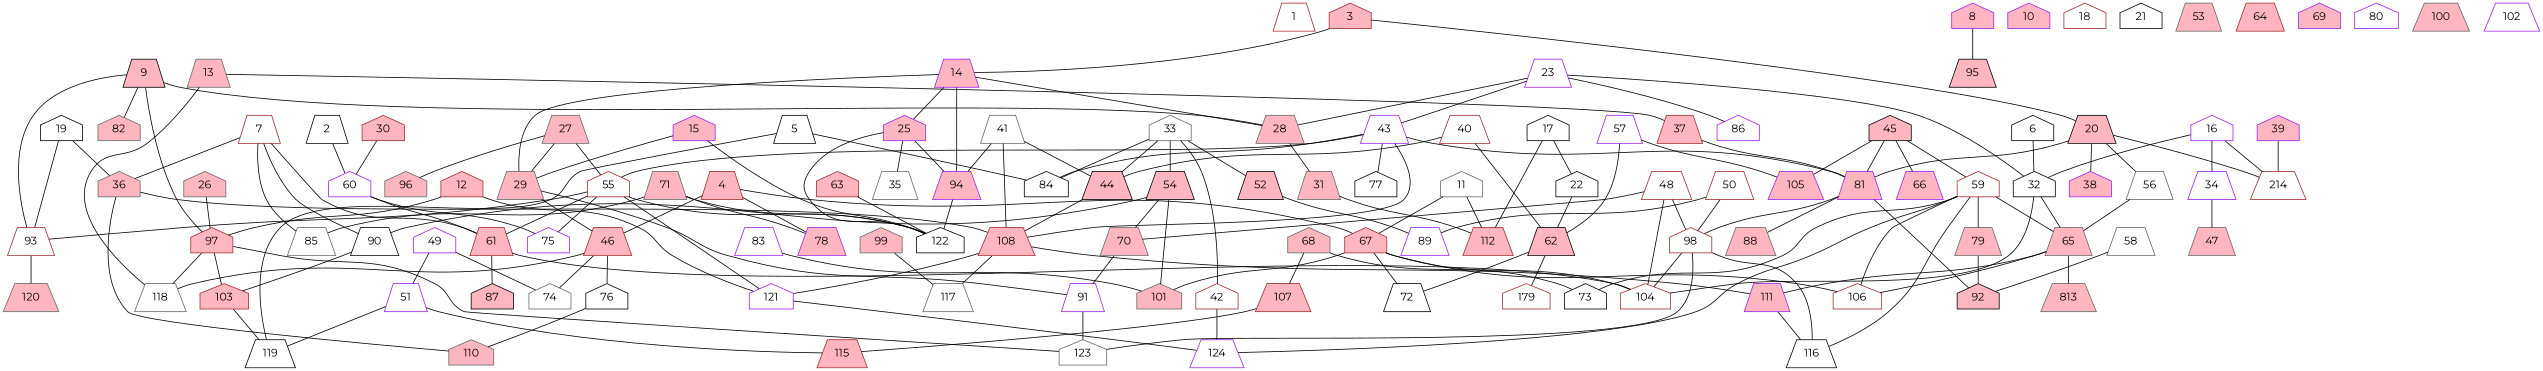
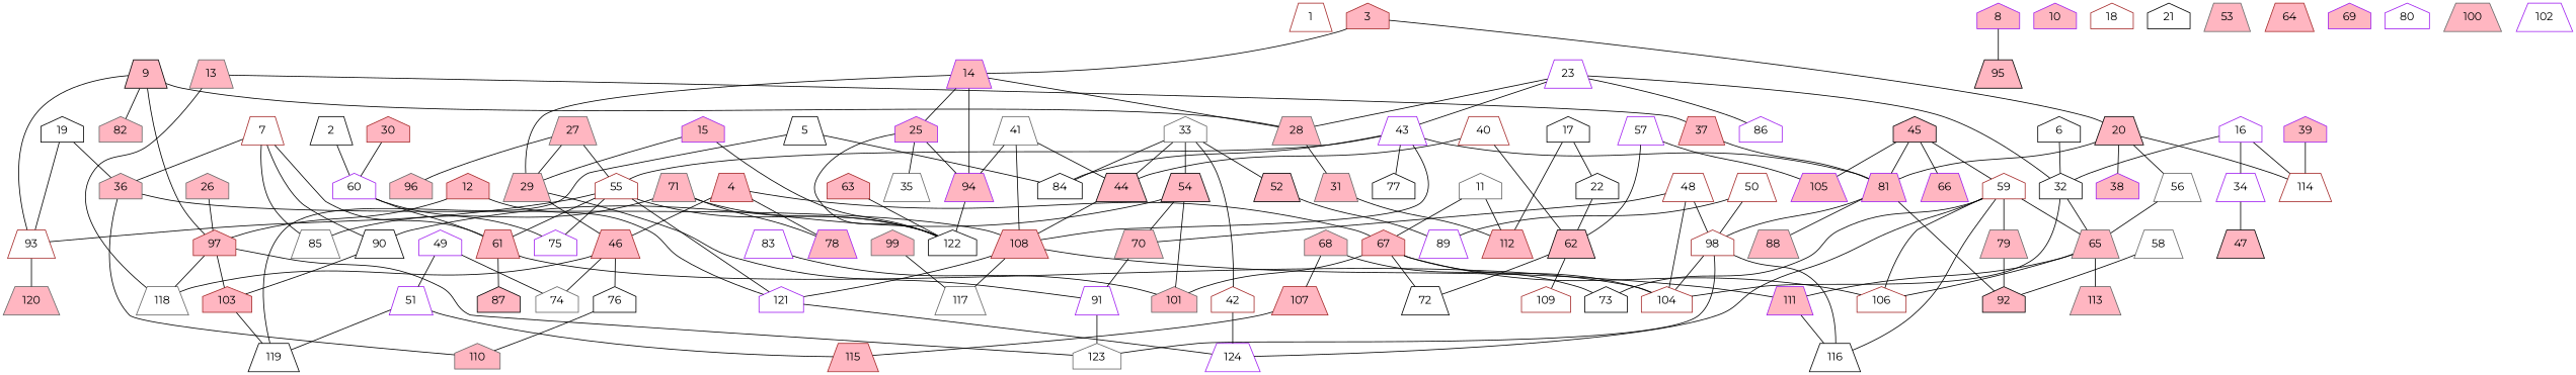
  graph {
    fontname=Montserrat
    node [color=gray40 fillcolor=lightpink fontname=Montserrat shape=trapezium style=filled]
    edge [fontname=Montserrat]
    1 [color=brown fillcolor=white]
    2 [color=black fillcolor=white]
    60 [color=purple fillcolor=white shape=house]
    61 [color=brown]
    75 [color=purple fillcolor=white shape=house]
    3 [color=brown shape=house]
    14 [color=purple]
    20 [color=black]
    28
    25 [color=purple shape=house]
    29
    94 [color=purple]
-   114 [color=brown fillcolor=white label=214]
+   114 [color=brown fillcolor=white]
    38 [color=purple shape=house]
    56 [fillcolor=white]
    81 [color=purple]
    4 [color=brown]
    46 [color=brown]
    67 [color=brown shape=house]
    78 [color=purple]
    118 [fillcolor=white]
    74 [fillcolor=white shape=house]
    76 [color=black fillcolor=white shape=house]
    104 [color=brown fillcolor=white shape=house]
    101 [shape=house]
    106 [color=brown fillcolor=white shape=house]
    72 [color=black fillcolor=white]
    5 [color=black fillcolor=white]
    84 [color=black fillcolor=white shape=house]
    119 [color=black fillcolor=white]
    6 [color=black fillcolor=white shape=house]
    32 [color=black fillcolor=white shape=house]
    65
    7 [color=brown fillcolor=white]
    36 [shape=house]
    85 [fillcolor=white]
    90 [color=black fillcolor=white]
    110 [shape=house]
    108 [color=brown]
    87 [color=black shape=house]
    83 [color=purple fillcolor=white]
    103 [color=brown shape=house]
    8 [color=purple shape=house]
    95 [color=black]
    9 [color=black]
    82 [shape=house]
    93 [color=brown fillcolor=white]
    97 [color=brown shape=house]
    31
    120
    123 [fillcolor=white shape=house]
    10 [color=purple shape=house]
    11 [fillcolor=white shape=house]
    112 [color=brown]
    12 [color=brown shape=house]
    121 [color=purple fillcolor=white shape=house]
    124 [color=purple fillcolor=white]
    37 [color=brown]
    13
    122 [color=black fillcolor=white shape=house]
    35 [fillcolor=white]
    91 [color=purple fillcolor=white]
    15 [color=purple shape=house]
    16 [color=purple fillcolor=white shape=house]
    34 [color=purple fillcolor=white]
-   47
+   47 [color=black]
    17 [color=black fillcolor=white shape=house]
    22 [color=black fillcolor=white shape=house]
    62 [color=black]
    18 [color=brown fillcolor=white shape=house]
    19 [color=black fillcolor=white shape=house]
    98 [color=brown fillcolor=white shape=house]
    92 [color=black shape=house]
    88
    21 [color=black fillcolor=white shape=house]
-   109 [color=brown fillcolor=white shape=house label=179]
+   109 [color=brown fillcolor=white shape=house]
    23 [color=purple fillcolor=white]
    43 [color=purple fillcolor=white]
    86 [color=purple fillcolor=white shape=house]
    55 [color=brown fillcolor=white shape=house]
    77 [color=black fillcolor=white shape=house]
    26 [shape=house]
    27
    96 [shape=house]
    30 [color=brown shape=house]
    111 [color=purple]
-   113 [label=813]
+   113
    33 [fillcolor=white shape=house]
    42 [color=brown fillcolor=white shape=house]
    44 [color=black]
    52 [color=black]
    54 [color=black]
    89 [color=purple fillcolor=white]
    70
    117 [fillcolor=white]
    116 [color=black fillcolor=white]
    39 [color=purple shape=house]
    40 [color=brown fillcolor=white]
    41 [fillcolor=white]
    45 [color=black shape=house]
    59 [color=brown fillcolor=white shape=house]
    66 [color=purple]
    105 [color=purple]
    73 [color=black fillcolor=white shape=house]
    79
    48 [color=brown fillcolor=white]
    49 [color=purple fillcolor=white shape=house]
    51 [color=purple fillcolor=white]
    115 [color=brown]
    50 [color=brown fillcolor=white]
    53
    57 [color=purple fillcolor=white]
    58 [fillcolor=white]
    63 [color=brown shape=house]
    64 [color=brown]
    68 [shape=house]
    107 [color=brown]
    69 [color=purple shape=house]
    71
    80 [color=purple fillcolor=white shape=house]
    99 [shape=house]
    100
    102 [color=purple fillcolor=white]
    2 -- 60
    60 -- 61
    60 -- 75
    61 -- 104
    61 -- 87
    3 -- 14
    3 -- 20
    14 -- 28
    14 -- 25
    14 -- 29
    14 -- 94
    20 -- 114
    20 -- 38
    20 -- 56
    20 -- 81
    28 -- 31
    25 -- 94
    25 -- 122
    25 -- 35
    29 -- 46
    29 -- 91
    94 -- 122
    56 -- 65
    81 -- 98
    81 -- 92
    81 -- 88
    4 -- 46
    4 -- 67
    4 -- 78
    46 -- 118
    46 -- 74
    46 -- 76
    67 -- 104
    67 -- 101
    67 -- 106
    67 -- 72
    76 -- 110
    5 -- 84
    5 -- 119
    6 -- 32
    32 -- 104
    32 -- 65
    65 -- 106
    65 -- 111
    65 -- 113
    7 -- 61
    7 -- 36
    7 -- 85
    7 -- 90
    36 -- 110
    36 -- 108
    90 -- 103
    108 -- 121
    108 -- 111
    108 -- 117
    83 -- 101
    103 -- 119
    8 -- 95
    9 -- 28
    9 -- 82
    9 -- 93
    9 -- 97
    93 -- 120
    97 -- 118
    97 -- 103
    97 -- 123
    31 -- 112
    11 -- 67
    11 -- 112
    12 -- 97
    12 -- 121
    121 -- 124
    37 -- 81
    13 -- 118
    13 -- 37
    91 -- 123
    15 -- 29
    15 -- 122
    16 -- 114
    16 -- 32
    16 -- 34
    34 -- 47
    17 -- 112
    17 -- 22
    22 -- 62
    62 -- 72
    62 -- 109
    19 -- 36
    19 -- 93
    98 -- 104
    98 -- 123
    98 -- 116
    23 -- 28
    23 -- 32
    23 -- 43
    23 -- 86
    43 -- 81
    43 -- 84
    43 -- 108
    43 -- 55
    43 -- 77
    55 -- 61
    55 -- 75
    55 -- 93
    55 -- 121
    55 -- 122
    26 -- 97
    27 -- 29
    27 -- 55
    27 -- 96
    30 -- 60
    111 -- 116
    33 -- 84
    33 -- 42
    33 -- 44
    33 -- 52
    33 -- 54
    42 -- 124
    44 -- 108
    52 -- 89
    54 -- 101
    54 -- 90
    54 -- 70
    70 -- 91
    39 -- 114
    40 -- 62
    40 -- 44
    41 -- 94
    41 -- 108
    41 -- 44
    45 -- 81
    45 -- 59
    45 -- 66
    45 -- 105
    59 -- 106
    59 -- 65
    59 -- 124
    59 -- 116
    59 -- 73
    59 -- 79
    79 -- 92
    48 -- 104
    48 -- 98
    48 -- 70
    49 -- 74
    49 -- 51
    51 -- 119
    51 -- 115
    50 -- 98
    50 -- 89
    57 -- 62
    57 -- 105
    58 -- 92
    63 -- 122
    68 -- 73
    68 -- 107
    107 -- 115
    71 -- 78
    71 -- 85
    71 -- 122
    99 -- 117
  }
